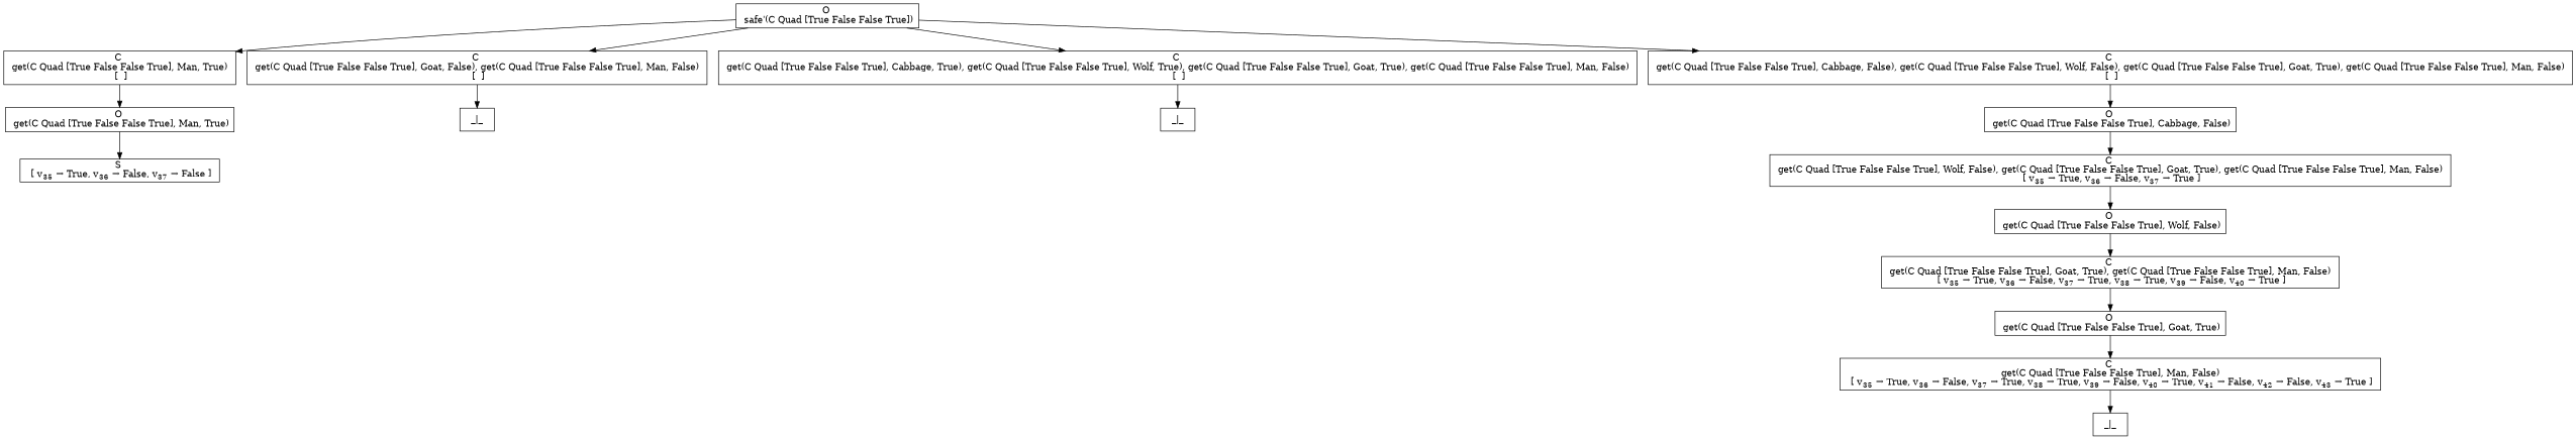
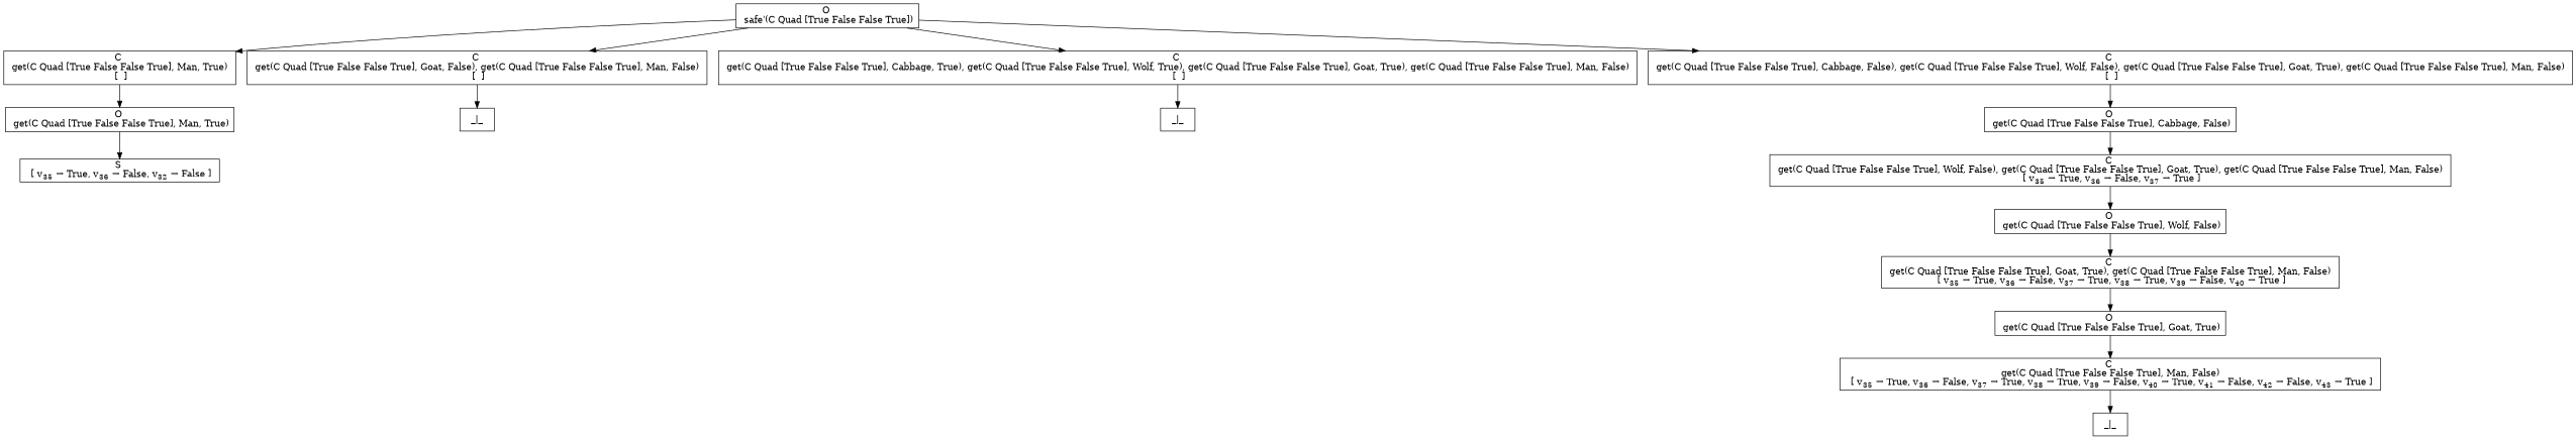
  digraph {
    rankdir=TB
    node [fillcolor=white shape=box style=filled]
    n1 [label=<O <BR/> safe'(C Quad [True False False True])>]
    n2 [label=<C <BR/> get(C Quad [True False False True], Man, True) <BR/>  [  ] >]
    n3 [label=<C <BR/> get(C Quad [True False False True], Goat, False), get(C Quad [True False False True], Man, False) <BR/>  [  ] >]
    n4 [label=<C <BR/> get(C Quad [True False False True], Cabbage, True), get(C Quad [True False False True], Wolf, True), get(C Quad [True False False True], Goat, True), get(C Quad [True False False True], Man, False) <BR/>  [  ] >]
    n5 [label=<C <BR/> get(C Quad [True False False True], Cabbage, False), get(C Quad [True False False True], Wolf, False), get(C Quad [True False False True], Goat, True), get(C Quad [True False False True], Man, False) <BR/>  [  ] >]
    n6 [label=<O <BR/> get(C Quad [True False False True], Man, True)>]
    n7 [label=<_|_>]
    n8 [label=<_|_>]
    n9 [label=<O <BR/> get(C Quad [True False False True], Cabbage, False)>]
-   n10 [label=<S <BR/>  [ v<SUB>35</SUB> &rarr; True, v<SUB>36</SUB> &rarr; False, v<SUB>37</SUB> &rarr; False ] >]
+   n10 [label=<S <BR/>  [ v<SUB>35</SUB> &rarr; True, v<SUB>36</SUB> &rarr; False, v<SUB>32</SUB> &rarr; False ] >]
    n11 [label=<C <BR/> get(C Quad [True False False True], Wolf, False), get(C Quad [True False False True], Goat, True), get(C Quad [True False False True], Man, False) <BR/>  [ v<SUB>35</SUB> &rarr; True, v<SUB>36</SUB> &rarr; False, v<SUB>37</SUB> &rarr; True ] >]
    n12 [label=<O <BR/> get(C Quad [True False False True], Wolf, False)>]
    n13 [label=<C <BR/> get(C Quad [True False False True], Goat, True), get(C Quad [True False False True], Man, False) <BR/>  [ v<SUB>35</SUB> &rarr; True, v<SUB>36</SUB> &rarr; False, v<SUB>37</SUB> &rarr; True, v<SUB>38</SUB> &rarr; True, v<SUB>39</SUB> &rarr; False, v<SUB>40</SUB> &rarr; True ] >]
    n14 [label=<O <BR/> get(C Quad [True False False True], Goat, True)>]
    n15 [label=<C <BR/> get(C Quad [True False False True], Man, False) <BR/>  [ v<SUB>35</SUB> &rarr; True, v<SUB>36</SUB> &rarr; False, v<SUB>37</SUB> &rarr; True, v<SUB>38</SUB> &rarr; True, v<SUB>39</SUB> &rarr; False, v<SUB>40</SUB> &rarr; True, v<SUB>41</SUB> &rarr; False, v<SUB>42</SUB> &rarr; False, v<SUB>43</SUB> &rarr; True ] >]
    n16 [label=<_|_>]
    n1 -> n2
    n1 -> n3
    n1 -> n4
    n1 -> n5
    n2 -> n6
    n3 -> n7
    n4 -> n8
    n5 -> n9
    n6 -> n10
    n9 -> n11
    n11 -> n12
    n12 -> n13
    n13 -> n14
    n14 -> n15
    n15 -> n16
  }
